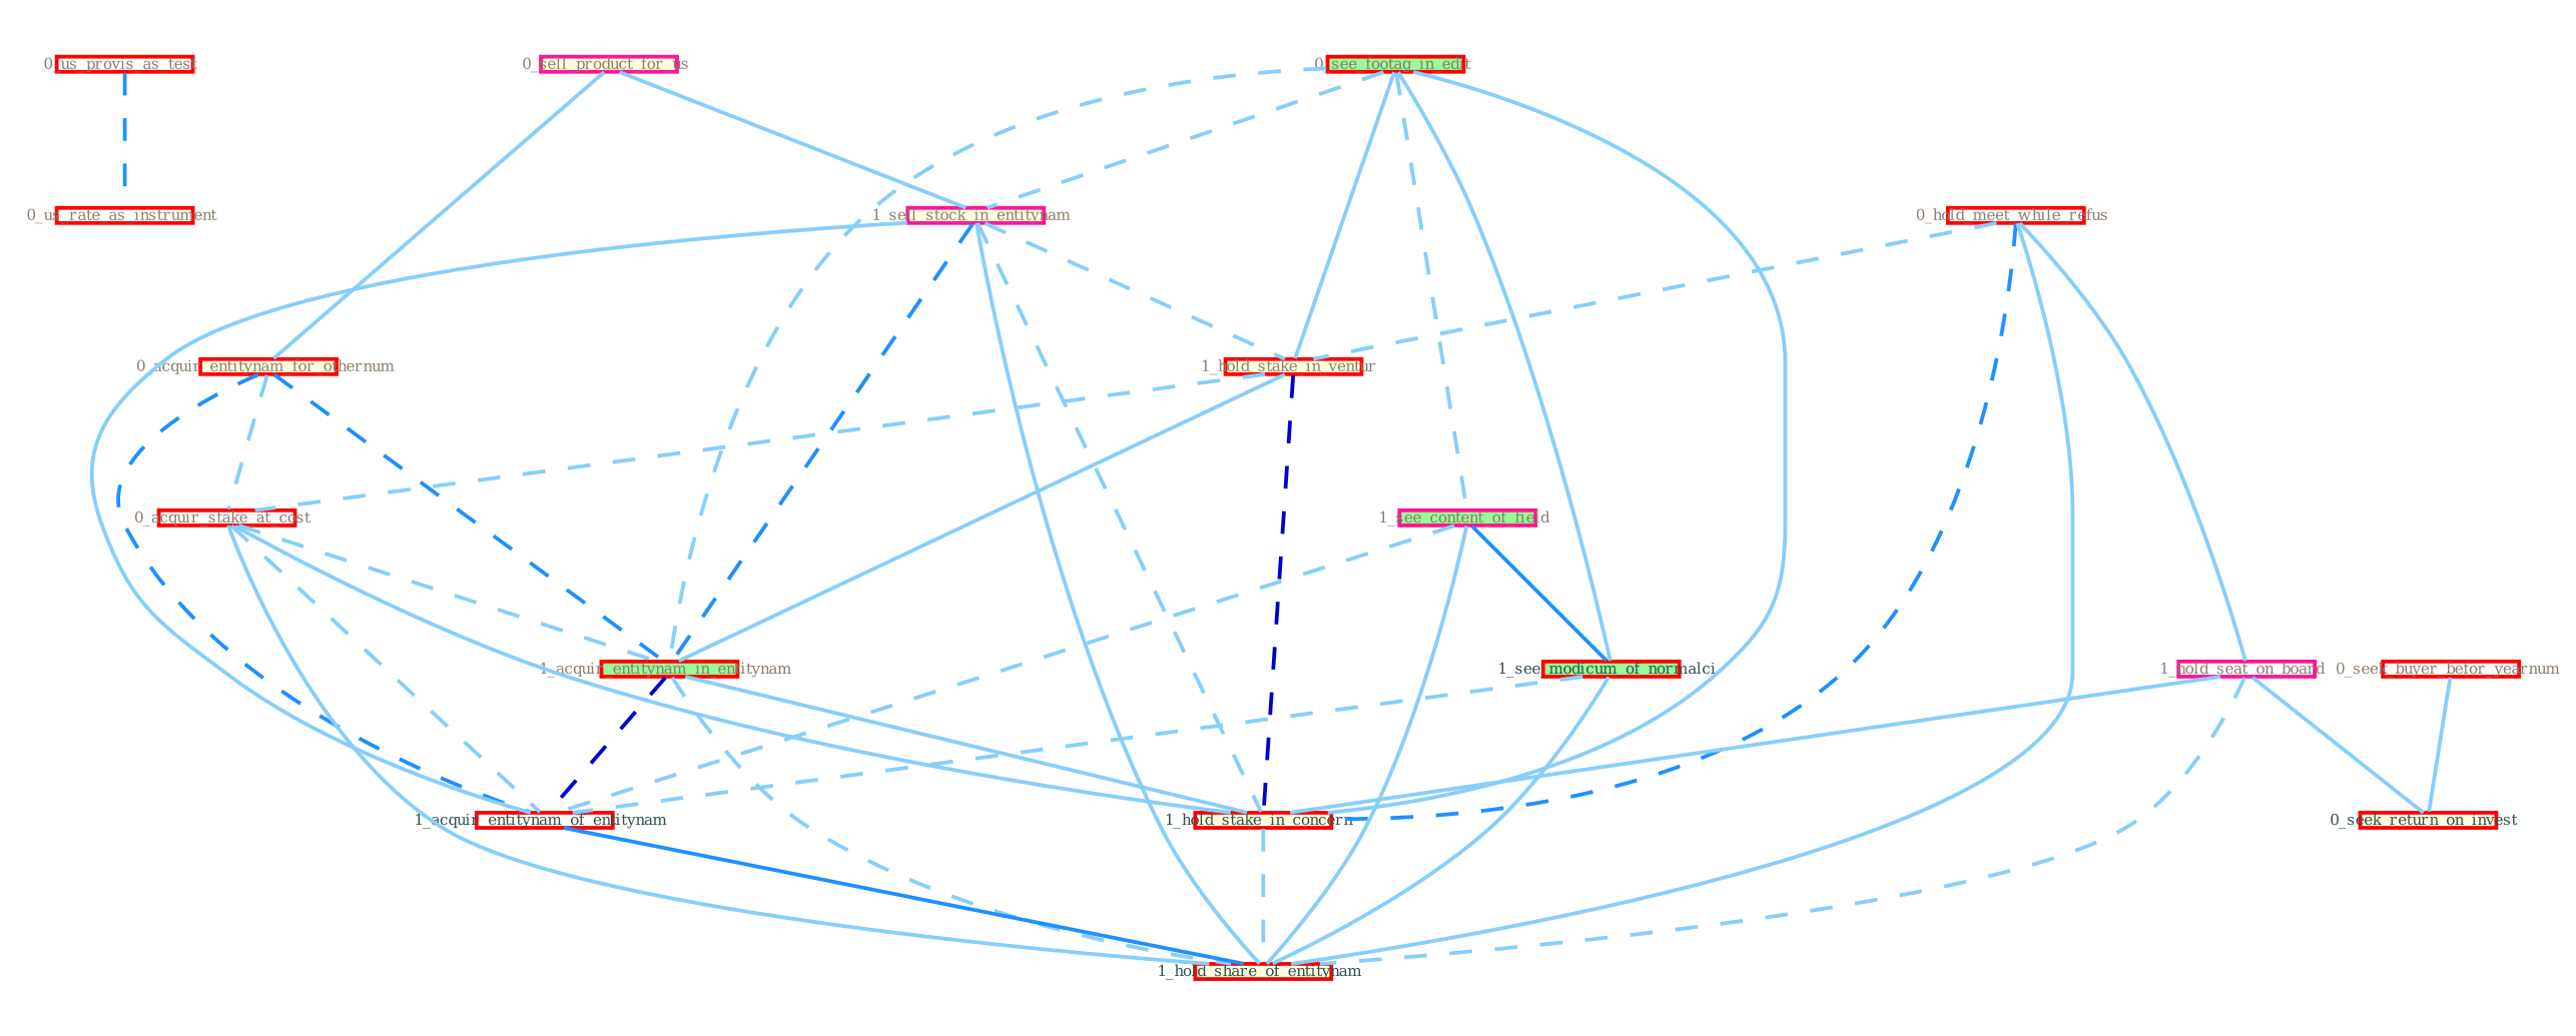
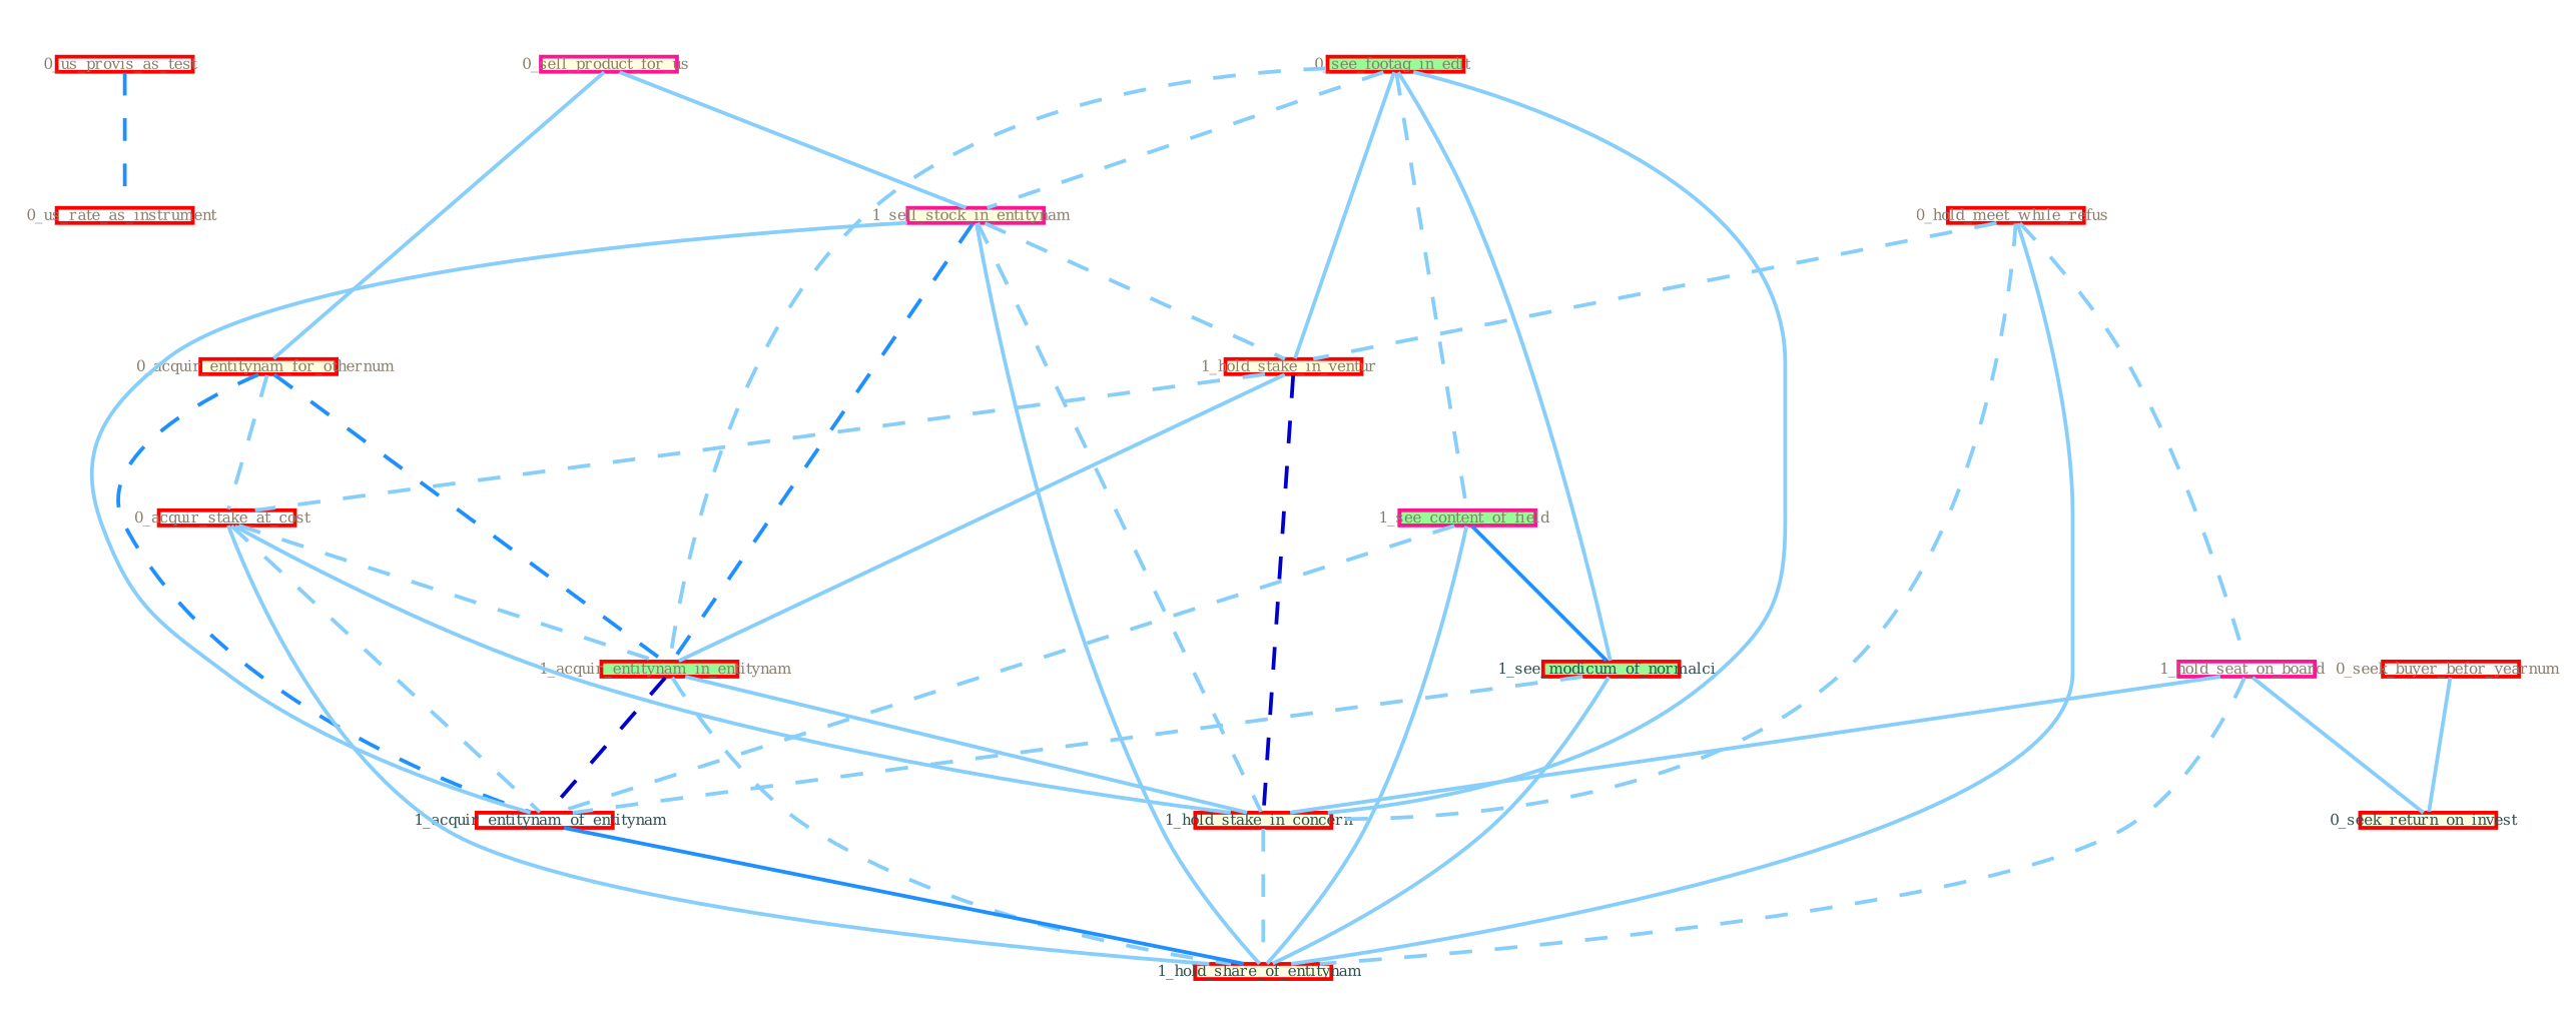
  graph {
    fontname="DejaVu Serif"
    node [color=red fillcolor=white fixedsize=true fontcolor="#8b7d6b" fontname="DejaVu Serif" fontsize=4 shape=polygon style=filled]
    edge [color="#87cefa" fontname="DejaVu Serif" style=dashed w=1]
    "0_us_provis_as_test " [height=.06 width=.5]
    "0_sell_product_for_us " [color=deeppink fillcolor=lightyellow height=.06 width=.5]
    "0_see_footag_in_edit " [fillcolor=palegreen height=.06 width=.5]
    "0_acquir_entitynam_for_othernum " [fillcolor=lightyellow height=.06 width=.5]
    "1_sell_stock_in_entitynam " [color=deeppink fillcolor=lightyellow height=.06 width=.5]
    "0_hold_meet_while_refus " [height=.06 width=.5]
    "0_seek_buyer_befor_yearnum " [height=.06 width=.5]
    "0_us_rate_as_instrument " [height=.06 width=.5]
    "1_hold_stake_in_ventur " [fillcolor=lightyellow height=.06 width=.5]
    "0_acquir_stake_at_cost " [height=.06 width=.5]
    "1_acquir_entitynam_in_entitynam " [fillcolor=palegreen height=.06 width=.5]
    "1_hold_seat_on_board " [color=deeppink height=.06 width=.5]
    "1_see_content_of_field " [color=deeppink fillcolor=palegreen height=.06 width=.5]
    "1_hold_stake_in_concern " [fillcolor=lightyellow fontcolor="#2f4f4f" height=.06 width=.5]
    "1_see_modicum_of_normalci " [fillcolor=palegreen fontcolor="#2f4f4f" height=.06 width=.5]
    "1_acquir_entitynam_of_entitynam " [fontcolor="#2f4f4f" height=.06 width=.5]
    "1_hold_share_of_entitynam " [fillcolor=lightyellow fontcolor="#2f4f4f" height=.06 width=.5]
    "0_seek_return_on_invest " [fillcolor=lightyellow fontcolor="#2f4f4f" height=.06 width=.5]
    subgraph sub_1 {
      "0_us_provis_as_test "
      "0_sell_product_for_us "
      "0_see_footag_in_edit "
      "0_acquir_entitynam_for_othernum "
      "1_sell_stock_in_entitynam "
      "0_hold_meet_while_refus "
      "0_seek_buyer_befor_yearnum "
      "0_us_rate_as_instrument "
      "1_hold_stake_in_ventur "
      "0_acquir_stake_at_cost "
      "1_acquir_entitynam_in_entitynam "
      "1_hold_seat_on_board "
      "1_see_content_of_field "
    }
    subgraph sub_2 {
    }
    "0_us_provis_as_test " -- "0_us_rate_as_instrument " [color="#1e90ff" w=2]
    "0_sell_product_for_us " -- "0_acquir_entitynam_for_othernum " [style=solid]
    "0_sell_product_for_us " -- "1_sell_stock_in_entitynam " [style=solid]
    "0_see_footag_in_edit " -- "1_sell_stock_in_entitynam "
    "0_see_footag_in_edit " -- "1_hold_stake_in_ventur " [style=solid]
    "0_see_footag_in_edit " -- "1_acquir_entitynam_in_entitynam "
    "0_see_footag_in_edit " -- "1_see_content_of_field "
    "0_see_footag_in_edit " -- "1_hold_stake_in_concern " [style=solid]
    "0_see_footag_in_edit " -- "1_see_modicum_of_normalci " [style=solid]
    "0_acquir_entitynam_for_othernum " -- "0_acquir_stake_at_cost "
    "0_acquir_entitynam_for_othernum " -- "1_acquir_entitynam_in_entitynam " [color="#1e90ff" w=2]
    "0_acquir_entitynam_for_othernum " -- "1_acquir_entitynam_of_entitynam " [color="#1e90ff" w=2]
    "1_sell_stock_in_entitynam " -- "1_hold_stake_in_ventur "
    "1_sell_stock_in_entitynam " -- "1_acquir_entitynam_in_entitynam " [color="#1e90ff" w=2]
    "1_sell_stock_in_entitynam " -- "1_hold_stake_in_concern "
    "1_sell_stock_in_entitynam " -- "1_acquir_entitynam_of_entitynam " [style=solid]
    "1_sell_stock_in_entitynam " -- "1_hold_share_of_entitynam " [style=solid]
    "0_hold_meet_while_refus " -- "1_hold_stake_in_ventur "
-   "0_hold_meet_while_refus " -- "1_hold_seat_on_board " [style=solid]
-   "0_hold_meet_while_refus " -- "1_hold_stake_in_concern " [color="#1e90ff"]
+   "0_hold_meet_while_refus " -- "1_hold_seat_on_board "
+   "0_hold_meet_while_refus " -- "1_hold_stake_in_concern "
    "0_hold_meet_while_refus " -- "1_hold_share_of_entitynam " [style=solid]
    "0_seek_buyer_befor_yearnum " -- "0_seek_return_on_invest " [style=solid]
    "1_hold_stake_in_ventur " -- "0_acquir_stake_at_cost "
    "1_hold_stake_in_ventur " -- "1_acquir_entitynam_in_entitynam " [style=solid]
    "1_hold_stake_in_ventur " -- "1_hold_stake_in_concern " [color="#0000cd" w=3]
    "0_acquir_stake_at_cost " -- "1_acquir_entitynam_in_entitynam "
    "0_acquir_stake_at_cost " -- "1_hold_stake_in_concern " [style=solid]
    "0_acquir_stake_at_cost " -- "1_acquir_entitynam_of_entitynam "
    "0_acquir_stake_at_cost " -- "1_hold_share_of_entitynam " [style=solid]
    "1_acquir_entitynam_in_entitynam " -- "1_hold_stake_in_concern " [style=solid]
    "1_acquir_entitynam_in_entitynam " -- "1_acquir_entitynam_of_entitynam " [color="#0000cd" w=3]
    "1_acquir_entitynam_in_entitynam " -- "1_hold_share_of_entitynam "
    "1_hold_seat_on_board " -- "1_hold_stake_in_concern " [style=solid]
    "1_hold_seat_on_board " -- "1_hold_share_of_entitynam "
    "1_hold_seat_on_board " -- "0_seek_return_on_invest " [style=solid]
    "1_see_content_of_field " -- "1_see_modicum_of_normalci " [color="#1e90ff" style=solid w=2]
    "1_see_content_of_field " -- "1_acquir_entitynam_of_entitynam "
    "1_see_content_of_field " -- "1_hold_share_of_entitynam " [style=solid]
    "1_hold_stake_in_concern " -- "1_hold_share_of_entitynam "
    "1_see_modicum_of_normalci " -- "1_acquir_entitynam_of_entitynam "
    "1_see_modicum_of_normalci " -- "1_hold_share_of_entitynam " [style=solid]
    "1_acquir_entitynam_of_entitynam " -- "1_hold_share_of_entitynam " [color="#1e90ff" style=solid w=2]
  }
